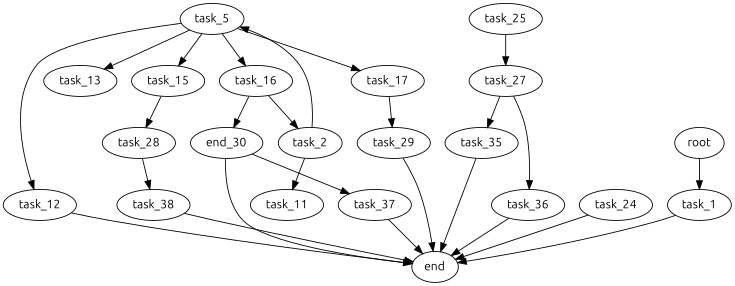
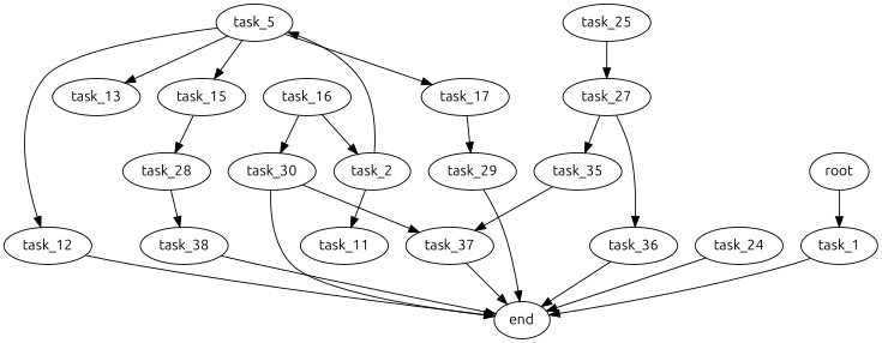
  digraph {
    fontname=Ubuntu
    node [fontname=Ubuntu]
    edge [fontname=Ubuntu]
    root
    task_1
    end
    task_2
    task_5
    task_11
    task_12
    task_13
    task_15
    task_16
    task_17
    task_28
-   task_30 [label=end_30]
+   task_30
    task_29
    task_38
    task_37
    task_25
    task_27
    task_24
    task_35
    task_36
    root -> task_1
    task_1 -> end
    task_2 -> task_5
    task_2 -> task_11
    task_5 -> task_12
    task_5 -> task_13
    task_5 -> task_15
-   task_5 -> task_16
    task_5 -> task_17
    task_12 -> end
    task_15 -> task_28
    task_16 -> task_2
    task_16 -> task_30
    task_17 -> task_29
    task_28 -> task_38
    task_30 -> end
    task_30 -> task_37
    task_29 -> end
    task_38 -> end
    task_37 -> end
    task_25 -> task_27
    task_27 -> task_35
    task_27 -> task_36
    task_24 -> end
-   task_35 -> end
+   task_35 -> task_37
    task_36 -> end
  }
